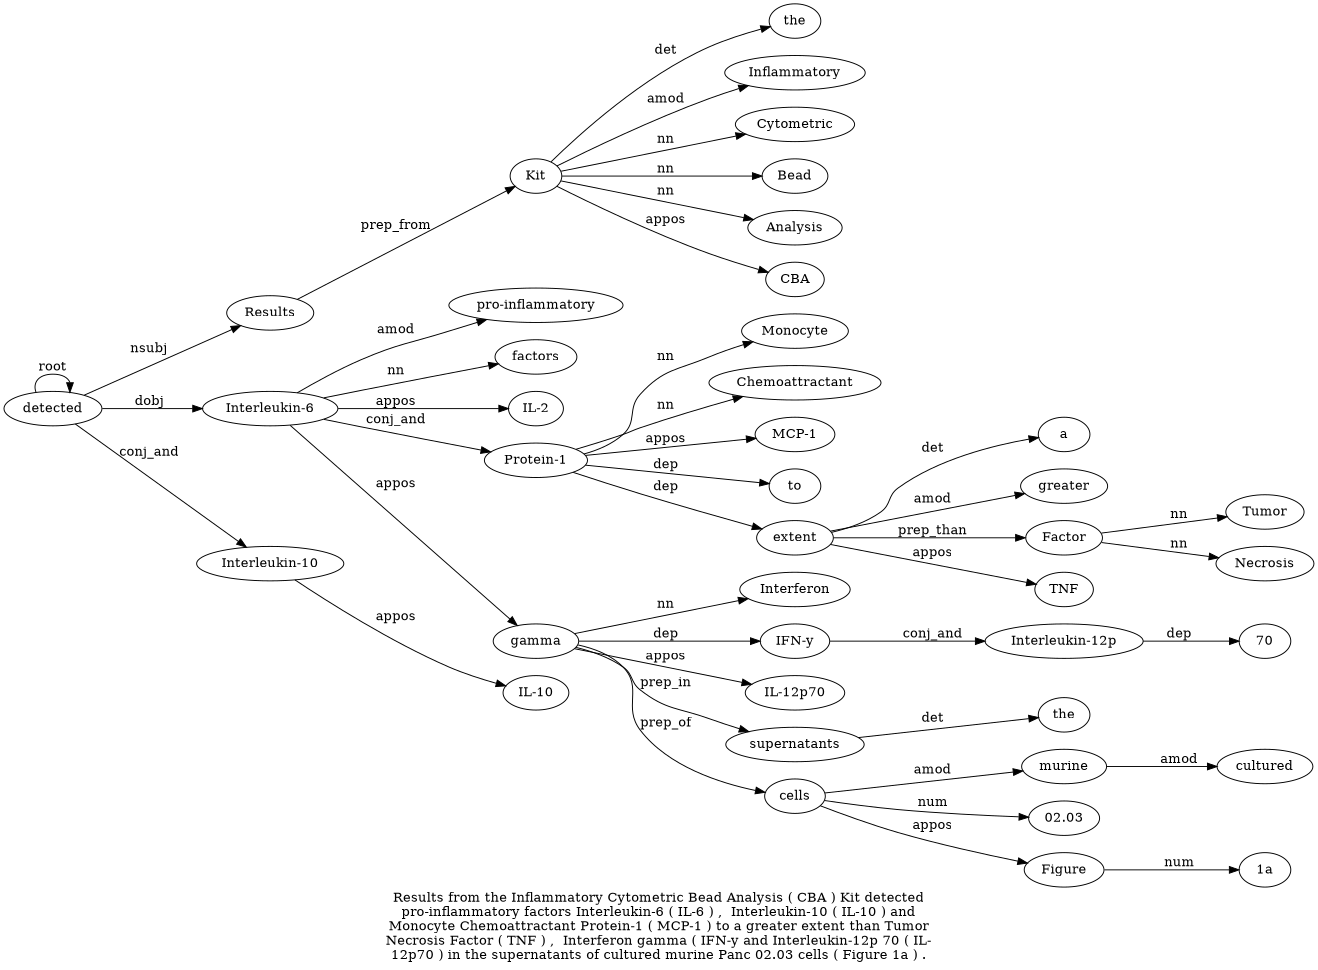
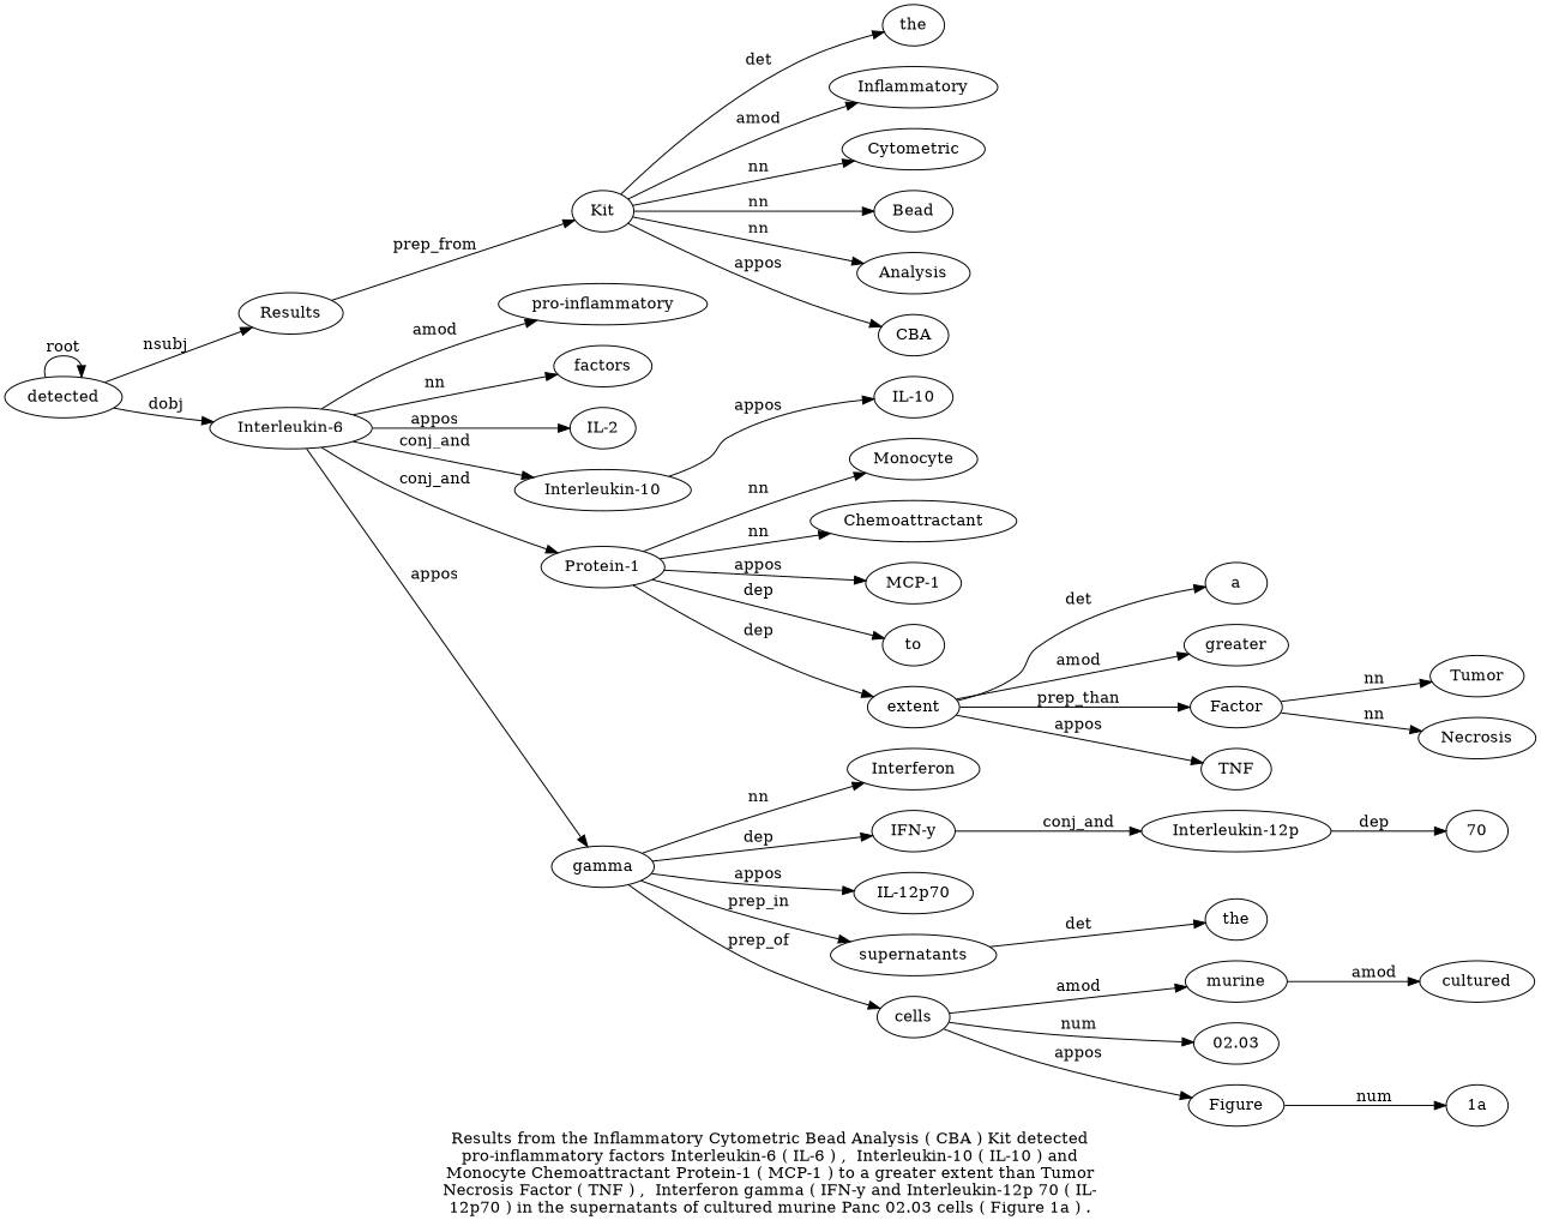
  digraph {
    label="Results from the Inflammatory Cytometric Bead Analysis ( CBA ) Kit detected\npro-inflammatory factors Interleukin-6 ( IL-6 ) ,  Interleukin-10 ( IL-10 ) and\nMonocyte Chemoattractant Protein-1 ( MCP-1 ) to a greater extent than Tumor\nNecrosis Factor ( TNF ) ,  Interferon gamma ( IFN-y and Interleukin-12p 70 ( IL-\n12p70 ) in the supernatants of cultured murine Panc 02.03 cells ( Figure 1a ) ."
    rankdir=LR
    node [fillcolor=white style=filled]
    n1 [label=detected]
    n2 [label=Results]
    n3 [label="Interleukin-6"]
    n4 [label=Kit]
    n5 [label="pro-inflammatory"]
    n6 [label=factors]
    n7 [label="IL-2"]
    n8 [label="Interleukin-10"]
    n9 [label="Protein-1"]
    n10 [label=gamma]
    n11 [label=the]
    n12 [label=Inflammatory]
    n13 [label=Cytometric]
    n14 [label=Bead]
    n15 [label=Analysis]
    n16 [label=CBA]
    n17 [label="IL-10"]
    n18 [label=Monocyte]
    n19 [label=Chemoattractant]
    n20 [label="MCP-1"]
    n21 [label=to]
    n22 [label=extent]
    n23 [label=Interferon]
    n24 [label="IFN-y"]
    n25 [label="IL-12p70"]
    n26 [label=supernatants]
    n27 [label=cells]
    n28 [label=a]
    n29 [label=greater]
    n30 [label=Factor]
    n31 [label=TNF]
    n32 [label=Tumor]
    n33 [label=Necrosis]
    n34 [label="Interleukin-12p"]
    n35 [label=the]
    n36 [label=murine]
    n37 [label=02.03]
    n38 [label=Figure]
    n39 [label=70]
    n40 [label=cultured]
    n41 [label="1a"]
    n1 -> n1 [label=root]
    n1 -> n2 [label=nsubj]
    n1 -> n3 [label=dobj]
    n2 -> n4 [label=prep_from]
    n3 -> n5 [label=amod]
    n3 -> n6 [label=nn]
    n3 -> n7 [label=appos]
-   n1 -> n8 [label=conj_and]
+   n3 -> n8 [label=conj_and]
    n3 -> n9 [label=conj_and]
    n3 -> n10 [label=appos]
    n4 -> n11 [label=det]
    n4 -> n12 [label=amod]
    n4 -> n13 [label=nn]
    n4 -> n14 [label=nn]
    n4 -> n15 [label=nn]
    n4 -> n16 [label=appos]
    n8 -> n17 [label=appos]
    n9 -> n18 [label=nn]
    n9 -> n19 [label=nn]
    n9 -> n20 [label=appos]
    n9 -> n21 [label=dep]
    n9 -> n22 [label=dep]
    n10 -> n23 [label=nn]
    n10 -> n24 [label=dep]
    n10 -> n25 [label=appos]
    n10 -> n26 [label=prep_in]
    n10 -> n27 [label=prep_of]
    n22 -> n28 [label=det]
    n22 -> n29 [label=amod]
    n22 -> n30 [label=prep_than]
    n22 -> n31 [label=appos]
    n24 -> n34 [label=conj_and]
    n26 -> n35 [label=det]
    n27 -> n36 [label=amod]
    n27 -> n37 [label=num]
    n27 -> n38 [label=appos]
    n30 -> n32 [label=nn]
    n30 -> n33 [label=nn]
    n34 -> n39 [label=dep]
    n36 -> n40 [label=amod]
    n38 -> n41 [label=num]
  }
